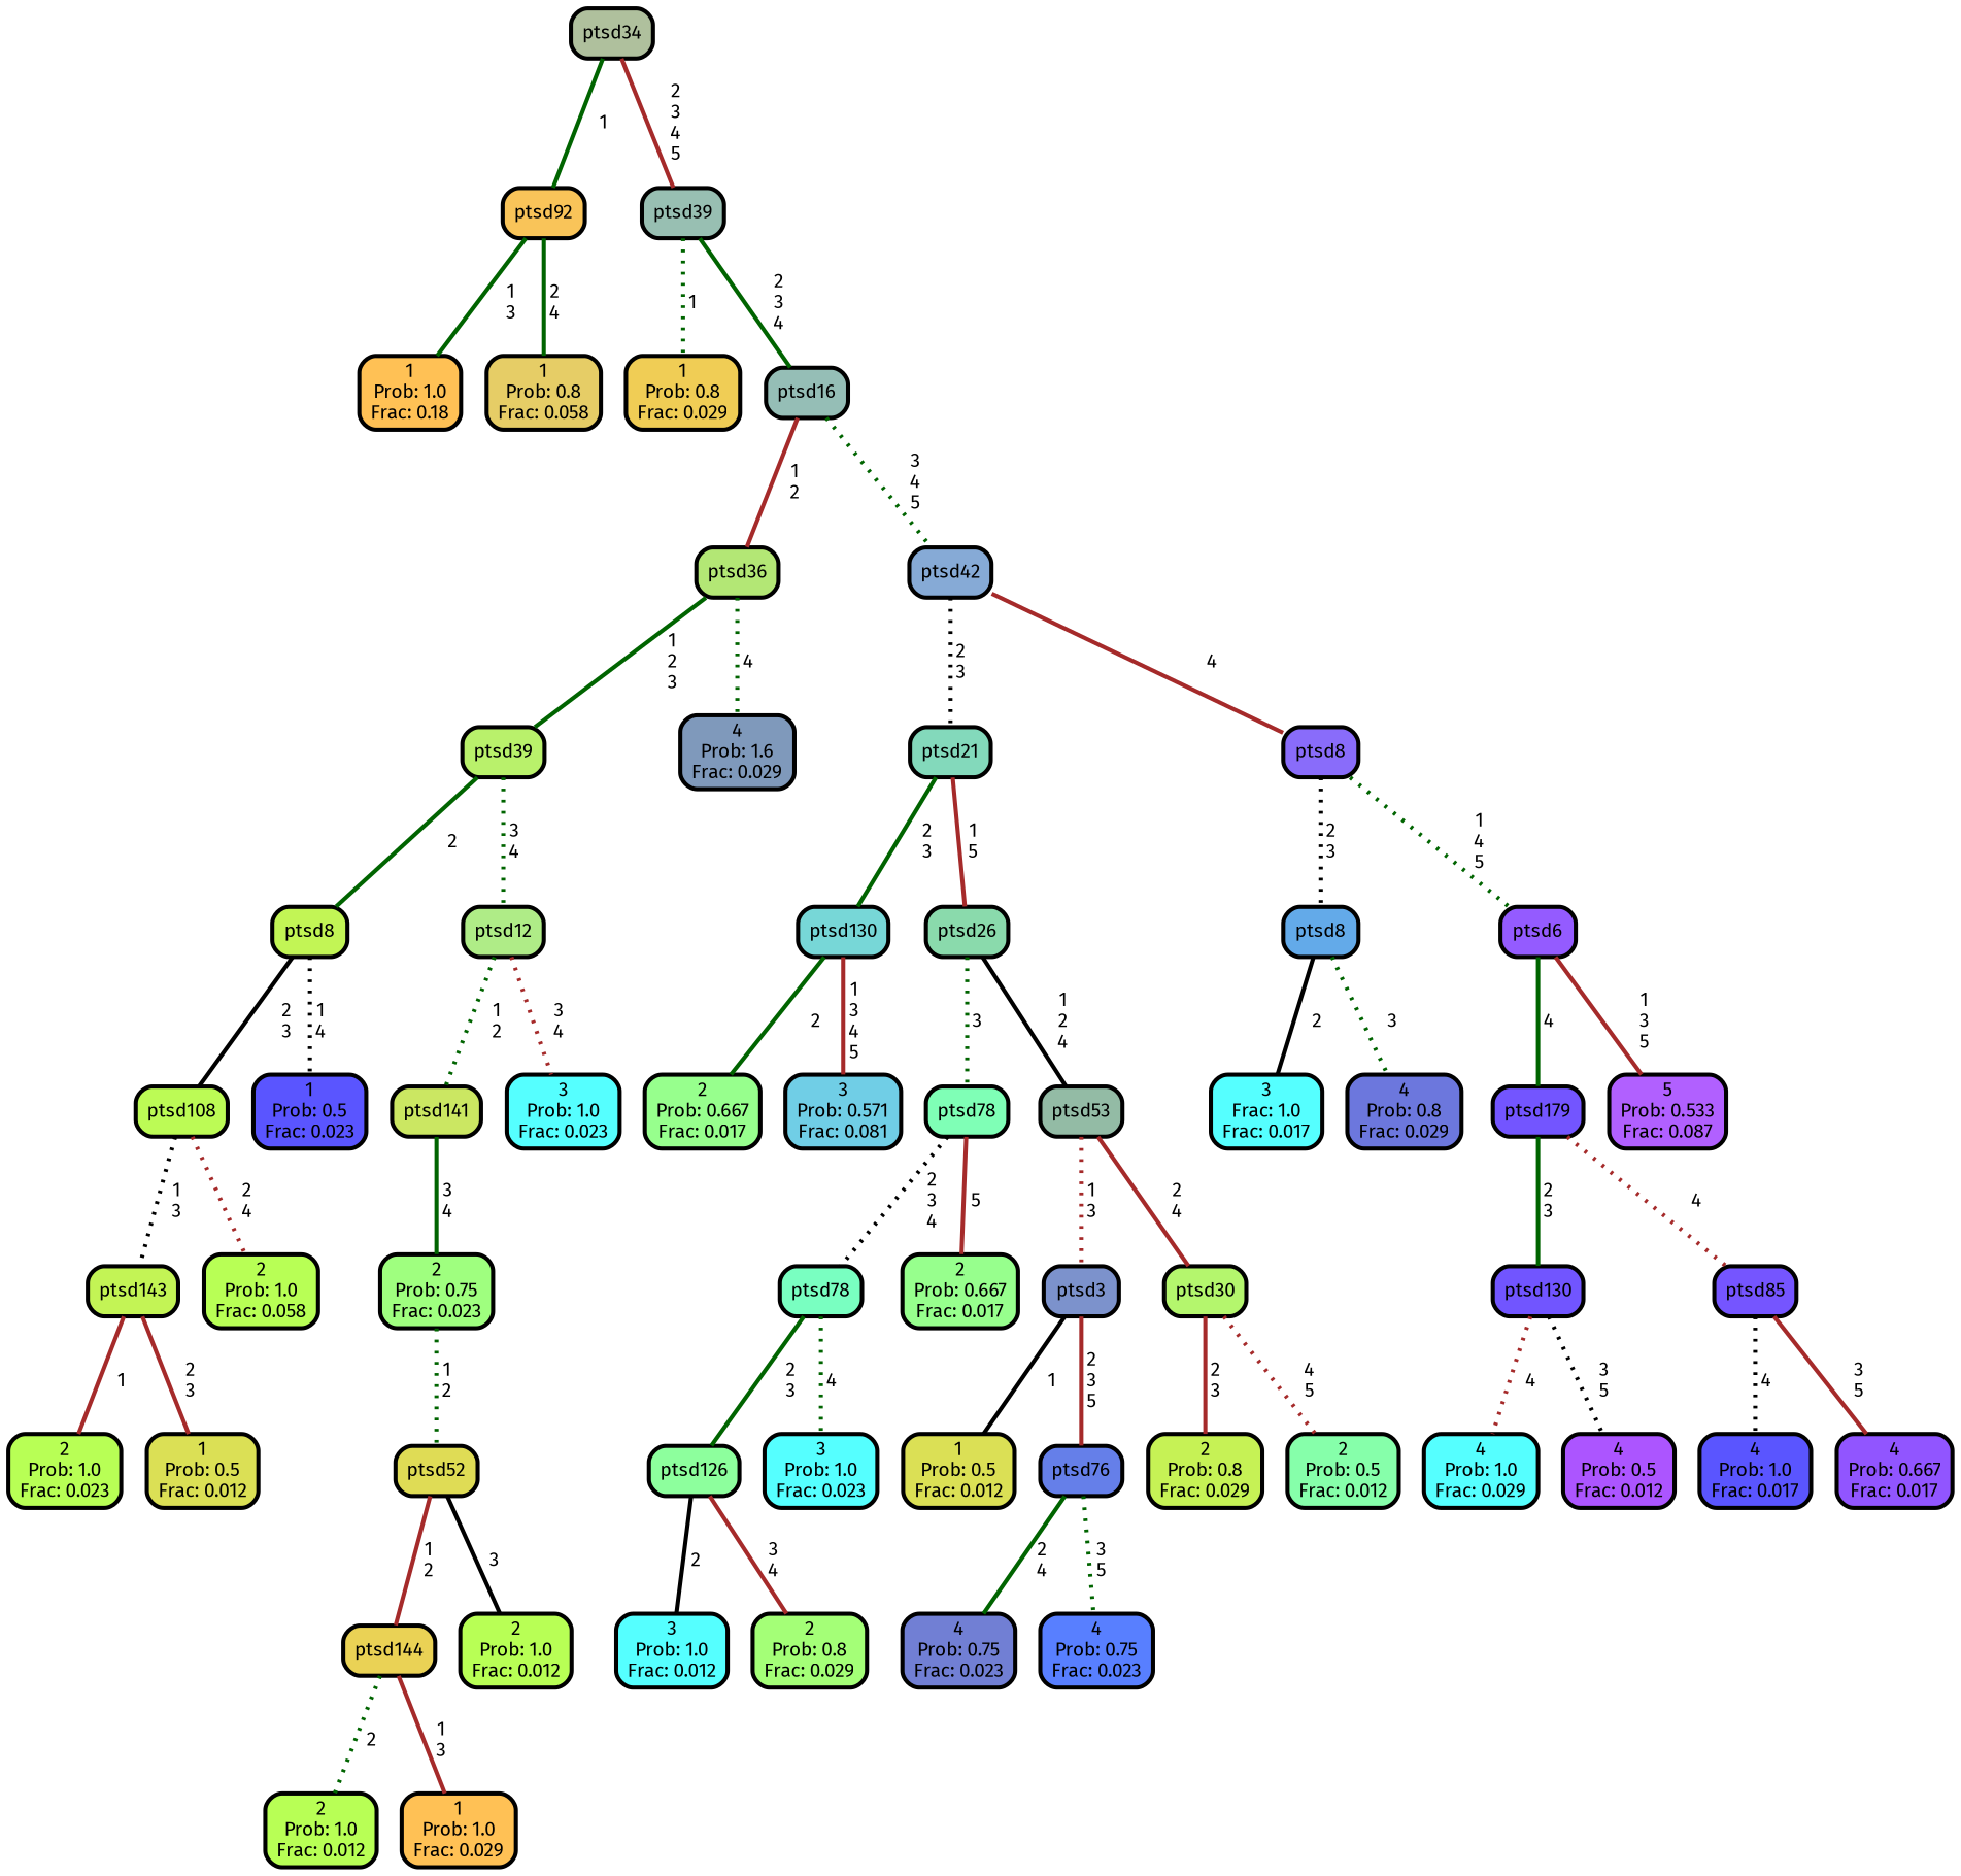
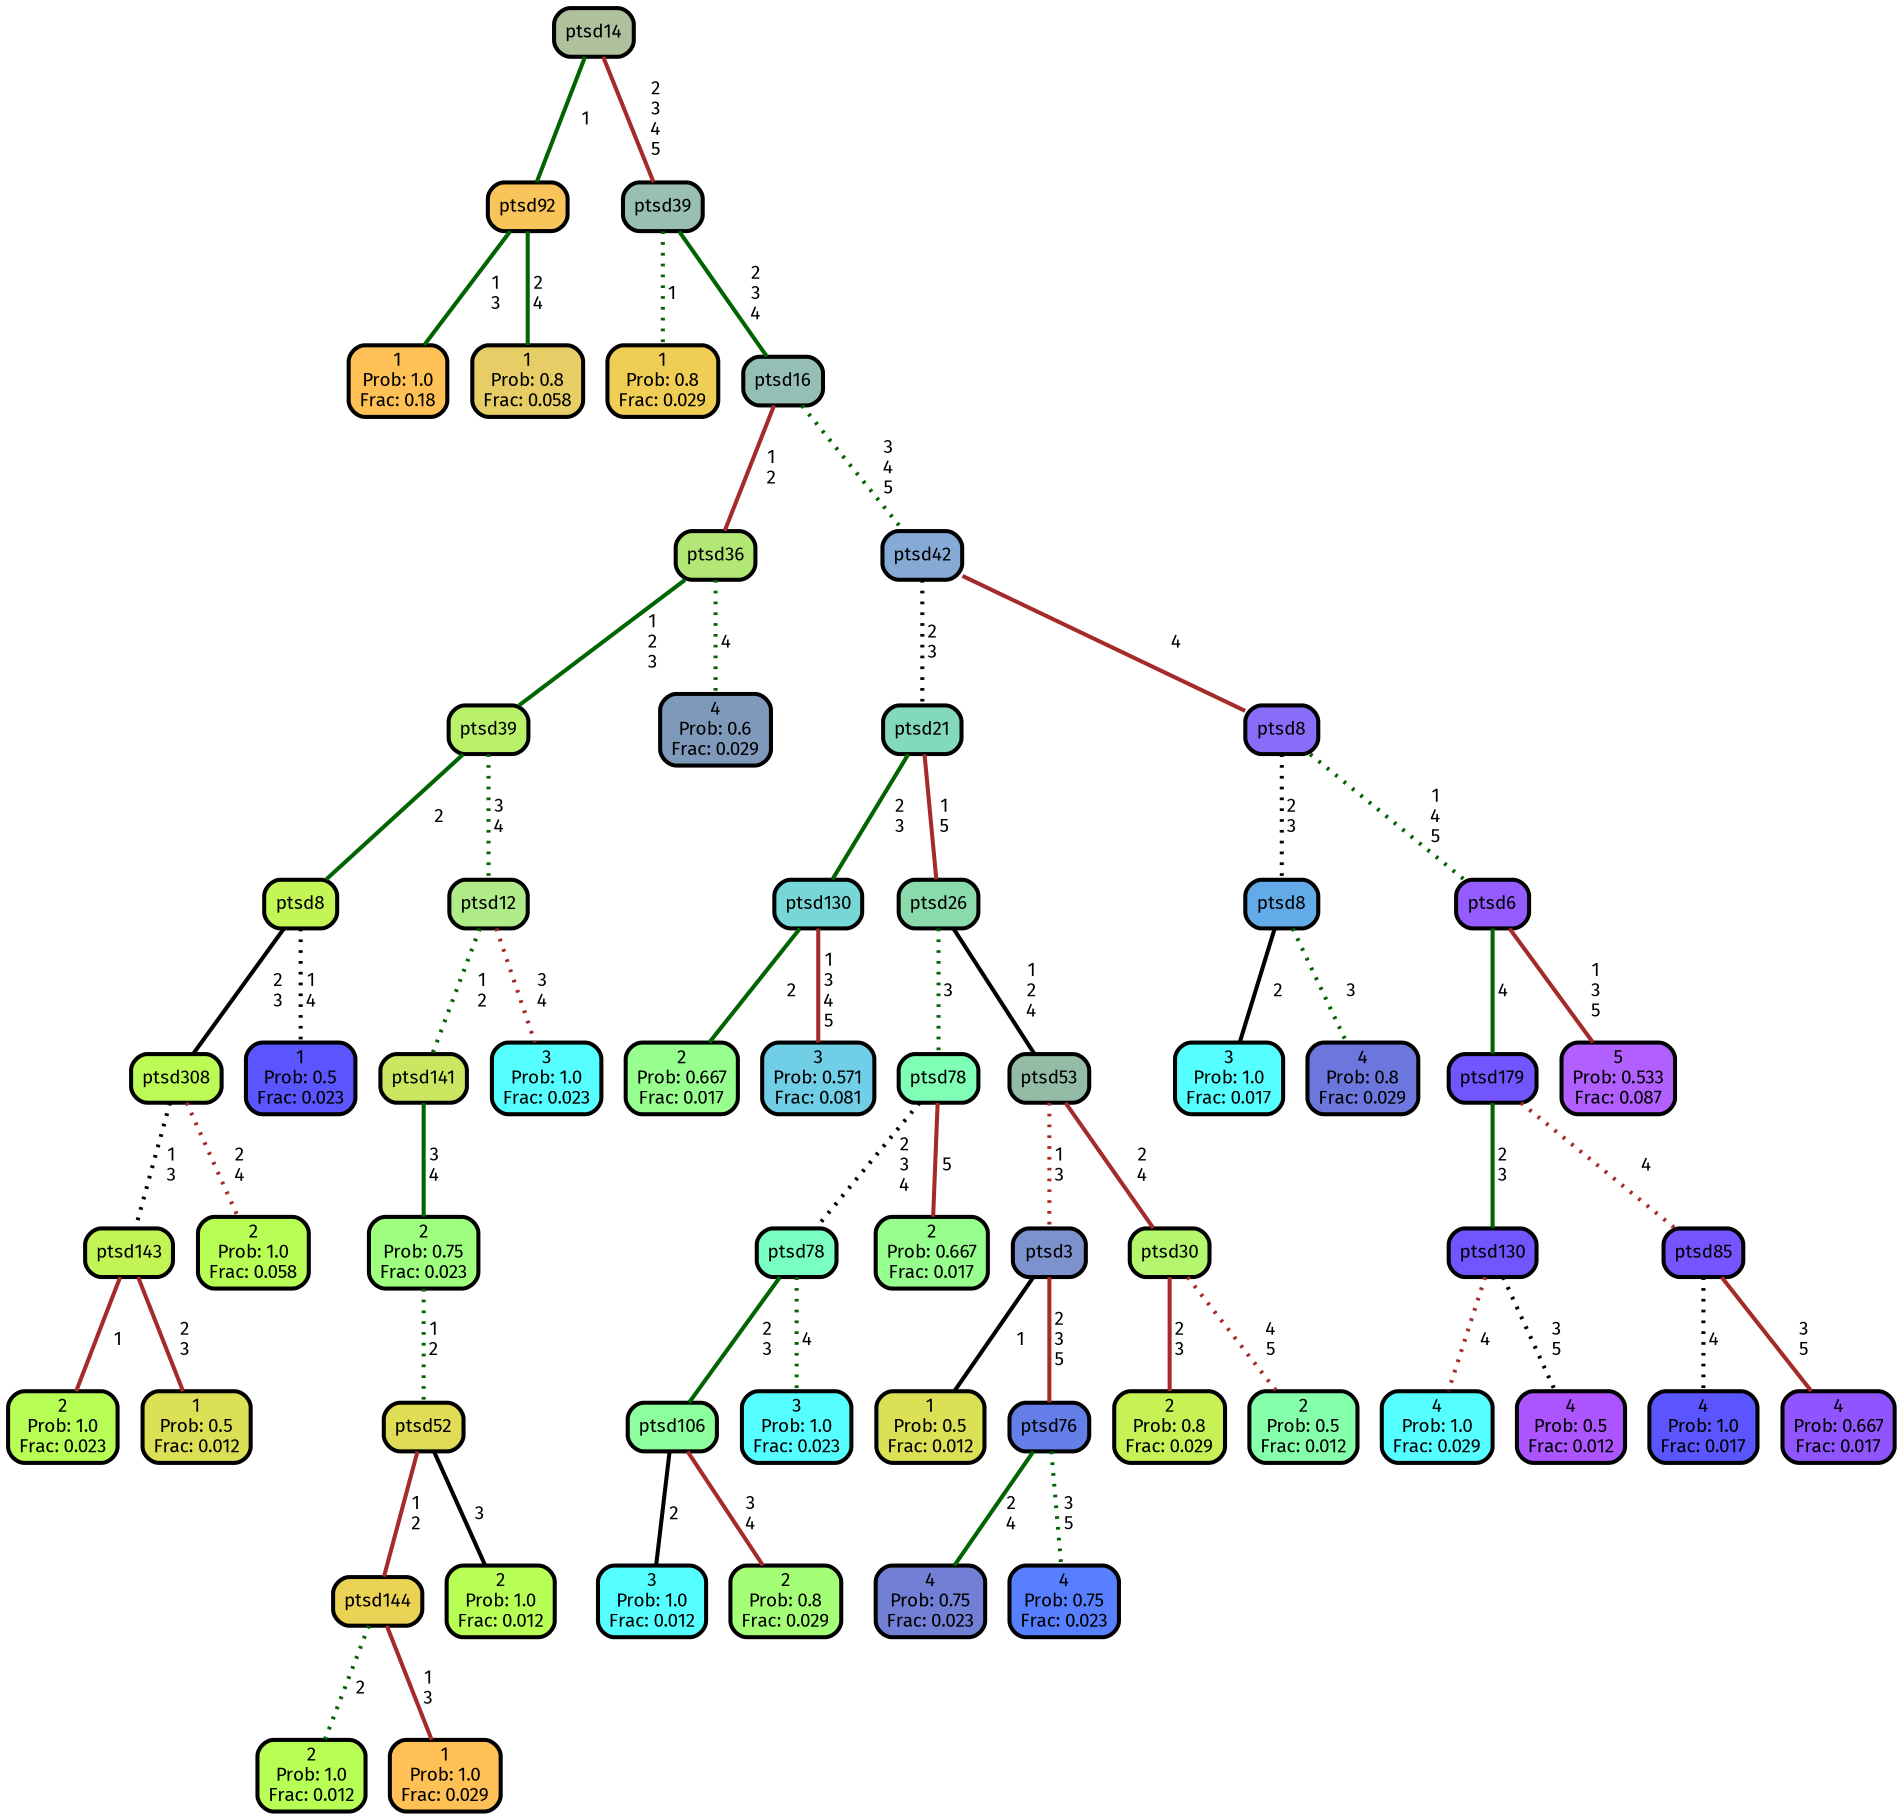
  graph {
    fontname="Fira Sans"
    ranksep="0 equally"
    splines=straight
    node [color=black fillcolor="#55ffff" fontcolor=black fontname="Fira Sans" penwidth=3 shape=box style="filled, rounded"]
    edge [color=darkgreen fontname="Fira Sans" penwidth=3 style=dotted]
    n1 [fillcolor="#ffc155" label="1\nProb: 1.0\nFrac: 0.18"]
    n2 [fillcolor="#f9c459" label=ptsd92]
    n3 [fillcolor="#e6cd66" label="1\nProb: 0.8\nFrac: 0.058"]
-   n4 [fillcolor="#afc09d" label=ptsd34]
+   n4 [fillcolor="#afc09d" label=ptsd14]
    n5 [fillcolor="#98bfb2" label=ptsd39]
    n6 [fillcolor="#f0cd55" label="1\nProb: 0.8\nFrac: 0.029"]
    n7 [fillcolor="#95beb6" label=ptsd16]
    n8 [fillcolor="#b3e775" label=ptsd36]
    n9 [fillcolor="#86aad6" label=ptsd42]
    n10 [fillcolor="#b8ff55" label="2\nProb: 1.0\nFrac: 0.023"]
    n11 [fillcolor="#c3f455" label=ptsd143]
    n12 [fillcolor="#dbe055" label="1\nProb: 0.5\nFrac: 0.012"]
-   n13 [fillcolor="#bcfb55" label=ptsd108]
+   n13 [fillcolor="#bcfb55" label=ptsd308]
    n14 [fillcolor="#b8ff55" label="2\nProb: 1.0\nFrac: 0.058"]
    n15 [fillcolor="#c2f555" label=ptsd8]
    n16 [fillcolor="#5a55ff" label="1\nProb: 0.5\nFrac: 0.023"]
    n17 [fillcolor="#b9f16b" label=ptsd39]
    n18 [fillcolor="#afec87" label=ptsd12]
    n19 [fillcolor="#cbe762" label=ptsd141]
    n20 [label="3\nProb: 1.0\nFrac: 0.023"]
    n21 [fillcolor="#b8ff55" label="2\nProb: 1.0\nFrac: 0.012"]
    n22 [fillcolor="#ead255" label=ptsd144]
    n23 [fillcolor="#ffc155" label="1\nProb: 1.0\nFrac: 0.029"]
    n24 [fillcolor="#dfdc55" label=ptsd52]
    n25 [fillcolor="#b8ff55" label="2\nProb: 1.0\nFrac: 0.012"]
    n26 [fillcolor="#9fff7f" label="2\nProb: 0.75\nFrac: 0.023"]
-   n27 [fillcolor="#7f99bb" label="4\nProb: 1.6\nFrac: 0.029"]
+   n27 [fillcolor="#7f99bb" label="4\nProb: 0.6\nFrac: 0.029"]
    n28 [fillcolor="#83d9bb" label=ptsd21]
    n29 [fillcolor="#896cfa" label=ptsd8]
    n30 [fillcolor="#97ff8d" label="2\nProb: 0.667\nFrac: 0.017"]
    n31 [fillcolor="#77d7d7" label=ptsd130]
    n32 [fillcolor="#70cee6" label="3\nProb: 0.571\nFrac: 0.081"]
    n33 [fillcolor="#8adaac" label=ptsd26]
    n34 [fillcolor="#7fffb6" label=ptsd78]
    n35 [fillcolor="#93bba5" label=ptsd53]
    n36 [label="3\nProb: 1.0\nFrac: 0.012"]
-   n37 [fillcolor="#8dff9d" label=ptsd126]
+   n37 [fillcolor="#8dff9d" label=ptsd106]
    n38 [fillcolor="#a4ff77" label="2\nProb: 0.8\nFrac: 0.029"]
    n39 [fillcolor="#79ffc1" label=ptsd78]
    n40 [label="3\nProb: 1.0\nFrac: 0.023"]
    n41 [fillcolor="#97ff8d" label="2\nProb: 0.667\nFrac: 0.017"]
    n42 [fillcolor="#7c92cc" label=ptsd3]
    n43 [fillcolor="#b4f66d" label=ptsd30]
    n44 [fillcolor="#dbe055" label="1\nProb: 0.5\nFrac: 0.012"]
    n45 [fillcolor="#657fe9" label=ptsd76]
    n46 [fillcolor="#717fd4" label="4\nProb: 0.75\nFrac: 0.023"]
    n47 [fillcolor="#587fff" label="4\nProb: 0.75\nFrac: 0.023"]
    n48 [fillcolor="#c6f255" label="2\nProb: 0.8\nFrac: 0.029"]
    n49 [fillcolor="#86ffaa" label="2\nProb: 0.5\nFrac: 0.012"]
    n50 [fillcolor="#63aae9" label=ptsd8]
    n51 [fillcolor="#945bff" label=ptsd6]
-   n52 [label="3\nFrac: 1.0\nFrac: 0.017"]
+   n52 [label="3\nProb: 1.0\nFrac: 0.017"]
    n53 [fillcolor="#6c77dd" label="4\nProb: 0.8\nFrac: 0.029"]
    n54 [fillcolor="#7355ff" label=ptsd179]
    n55 [fillcolor="#b160ff" label="5\nProb: 0.533\nFrac: 0.087"]
    n56 [label="4\nProb: 1.0\nFrac: 0.029"]
    n57 [fillcolor="#7155ff" label=ptsd130]
    n58 [fillcolor="#ac55ff" label="4\nProb: 0.5\nFrac: 0.012"]
    n59 [fillcolor="#7555ff" label=ptsd85]
    n60 [fillcolor="#5a55ff" label="4\nProb: 1.0\nFrac: 0.017"]
    n61 [fillcolor="#9155ff" label="4\nProb: 0.667\nFrac: 0.017"]
    subgraph sub_1 {
      rank=same
    }
    n2 -- n1 [label=" 1\n 3" style=bold]
    n2 -- n3 [label=" 2\n 4" style=bold]
    n4 -- n2 [label=" 1" style=solid]
    n4 -- n5 [color=brown label=" 2\n 3\n 4\n 5" style=solid]
    n5 -- n6 [label=" 1"]
    n5 -- n7 [label=" 2\n 3\n 4" style=bold]
    n7 -- n8 [color=brown label=" 1\n 2" style=solid]
    n7 -- n9 [label=" 3\n 4\n 5"]
    n8 -- n17 [label=" 1\n 2\n 3" style=bold]
    n8 -- n27 [label=" 4"]
    n9 -- n28 [color=black label=" 2\n 3"]
    n9 -- n29 [color=brown label=" 4" style=solid]
    n11 -- n10 [color=brown label=" 1" style=solid]
    n11 -- n12 [color=brown label=" 2\n 3" style=solid]
    n13 -- n11 [color=black label=" 1\n 3"]
    n13 -- n14 [color=brown label=" 2\n 4"]
    n15 -- n13 [color=black label=" 2\n 3" style=bold]
    n15 -- n16 [color=black label=" 1\n 4"]
    n17 -- n15 [label=" 2" style=solid]
    n17 -- n18 [label=" 3\n 4"]
    n18 -- n19 [label=" 1\n 2"]
    n18 -- n20 [color=brown label=" 3\n 4"]
    n19 -- n26 [label=" 3\n 4" style=solid]
    n22 -- n21 [label=" 2"]
    n22 -- n23 [color=brown label=" 1\n 3" style=bold]
    n24 -- n22 [color=brown label=" 1\n 2" style=bold]
    n24 -- n25 [color=black label=" 3" style=bold]
    n26 -- n24 [label=" 1\n 2"]
    n28 -- n31 [label=" 2\n 3" style=bold]
    n28 -- n33 [color=brown label=" 1\n 5" style=solid]
    n29 -- n50 [color=black label=" 2\n 3"]
    n29 -- n51 [label=" 1\n 4\n 5"]
    n31 -- n30 [label=" 2" style=bold]
    n31 -- n32 [color=brown label=" 1\n 3\n 4\n 5" style=solid]
    n33 -- n34 [label=" 3"]
    n33 -- n35 [color=black label=" 1\n 2\n 4" style=solid]
    n34 -- n39 [color=black label=" 2\n 3\n 4"]
    n34 -- n41 [color=brown label=" 5" style=solid]
    n35 -- n42 [color=brown label=" 1\n 3"]
    n35 -- n43 [color=brown label=" 2\n 4" style=solid]
    n37 -- n36 [color=black label=" 2" style=bold]
    n37 -- n38 [color=brown label=" 3\n 4" style=bold]
    n39 -- n37 [label=" 2\n 3" style=solid]
    n39 -- n40 [label=" 4"]
    n42 -- n44 [color=black label=" 1" style=bold]
    n42 -- n45 [color=brown label=" 2\n 3\n 5" style=bold]
    n43 -- n48 [color=brown label=" 2\n 3" style=solid]
    n43 -- n49 [color=brown label=" 4\n 5"]
    n45 -- n46 [label=" 2\n 4" style=solid]
    n45 -- n47 [label=" 3\n 5"]
    n50 -- n52 [color=black label=" 2" style=bold]
    n50 -- n53 [label=" 3"]
    n51 -- n54 [label=" 4" style=bold]
    n51 -- n55 [color=brown label=" 1\n 3\n 5" style=solid]
    n54 -- n57 [label=" 2\n 3" style=bold]
    n54 -- n59 [color=brown label=" 4"]
    n57 -- n56 [color=brown label=" 4"]
    n57 -- n58 [color=black label=" 3\n 5"]
    n59 -- n60 [color=black label=" 4"]
    n59 -- n61 [color=brown label=" 3\n 5" style=bold]
  }
